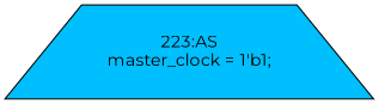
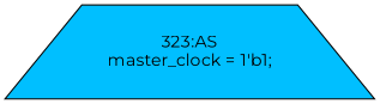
  strict digraph {
    fontname=Montserrat
-   n1 [ast="<pyverilog.vparser.ast.Assign object at 0x7f1e4d7e2f90>" def_var="['master_clock']" fillcolor=deepskyblue label="223:AS\nmaster_clock = 1'b1;" statements="[]" style=filled typ=Assign use_var="[]" shape=trapezium fontname=Montserrat]
+   n1 [ast="<pyverilog.vparser.ast.Assign object at 0x7f1e4d7e2f90>" def_var="['master_clock']" fillcolor=deepskyblue label="323:AS\nmaster_clock = 1'b1;" statements="[]" style=filled typ=Assign use_var="[]" shape=trapezium fontname=Montserrat]
  }
